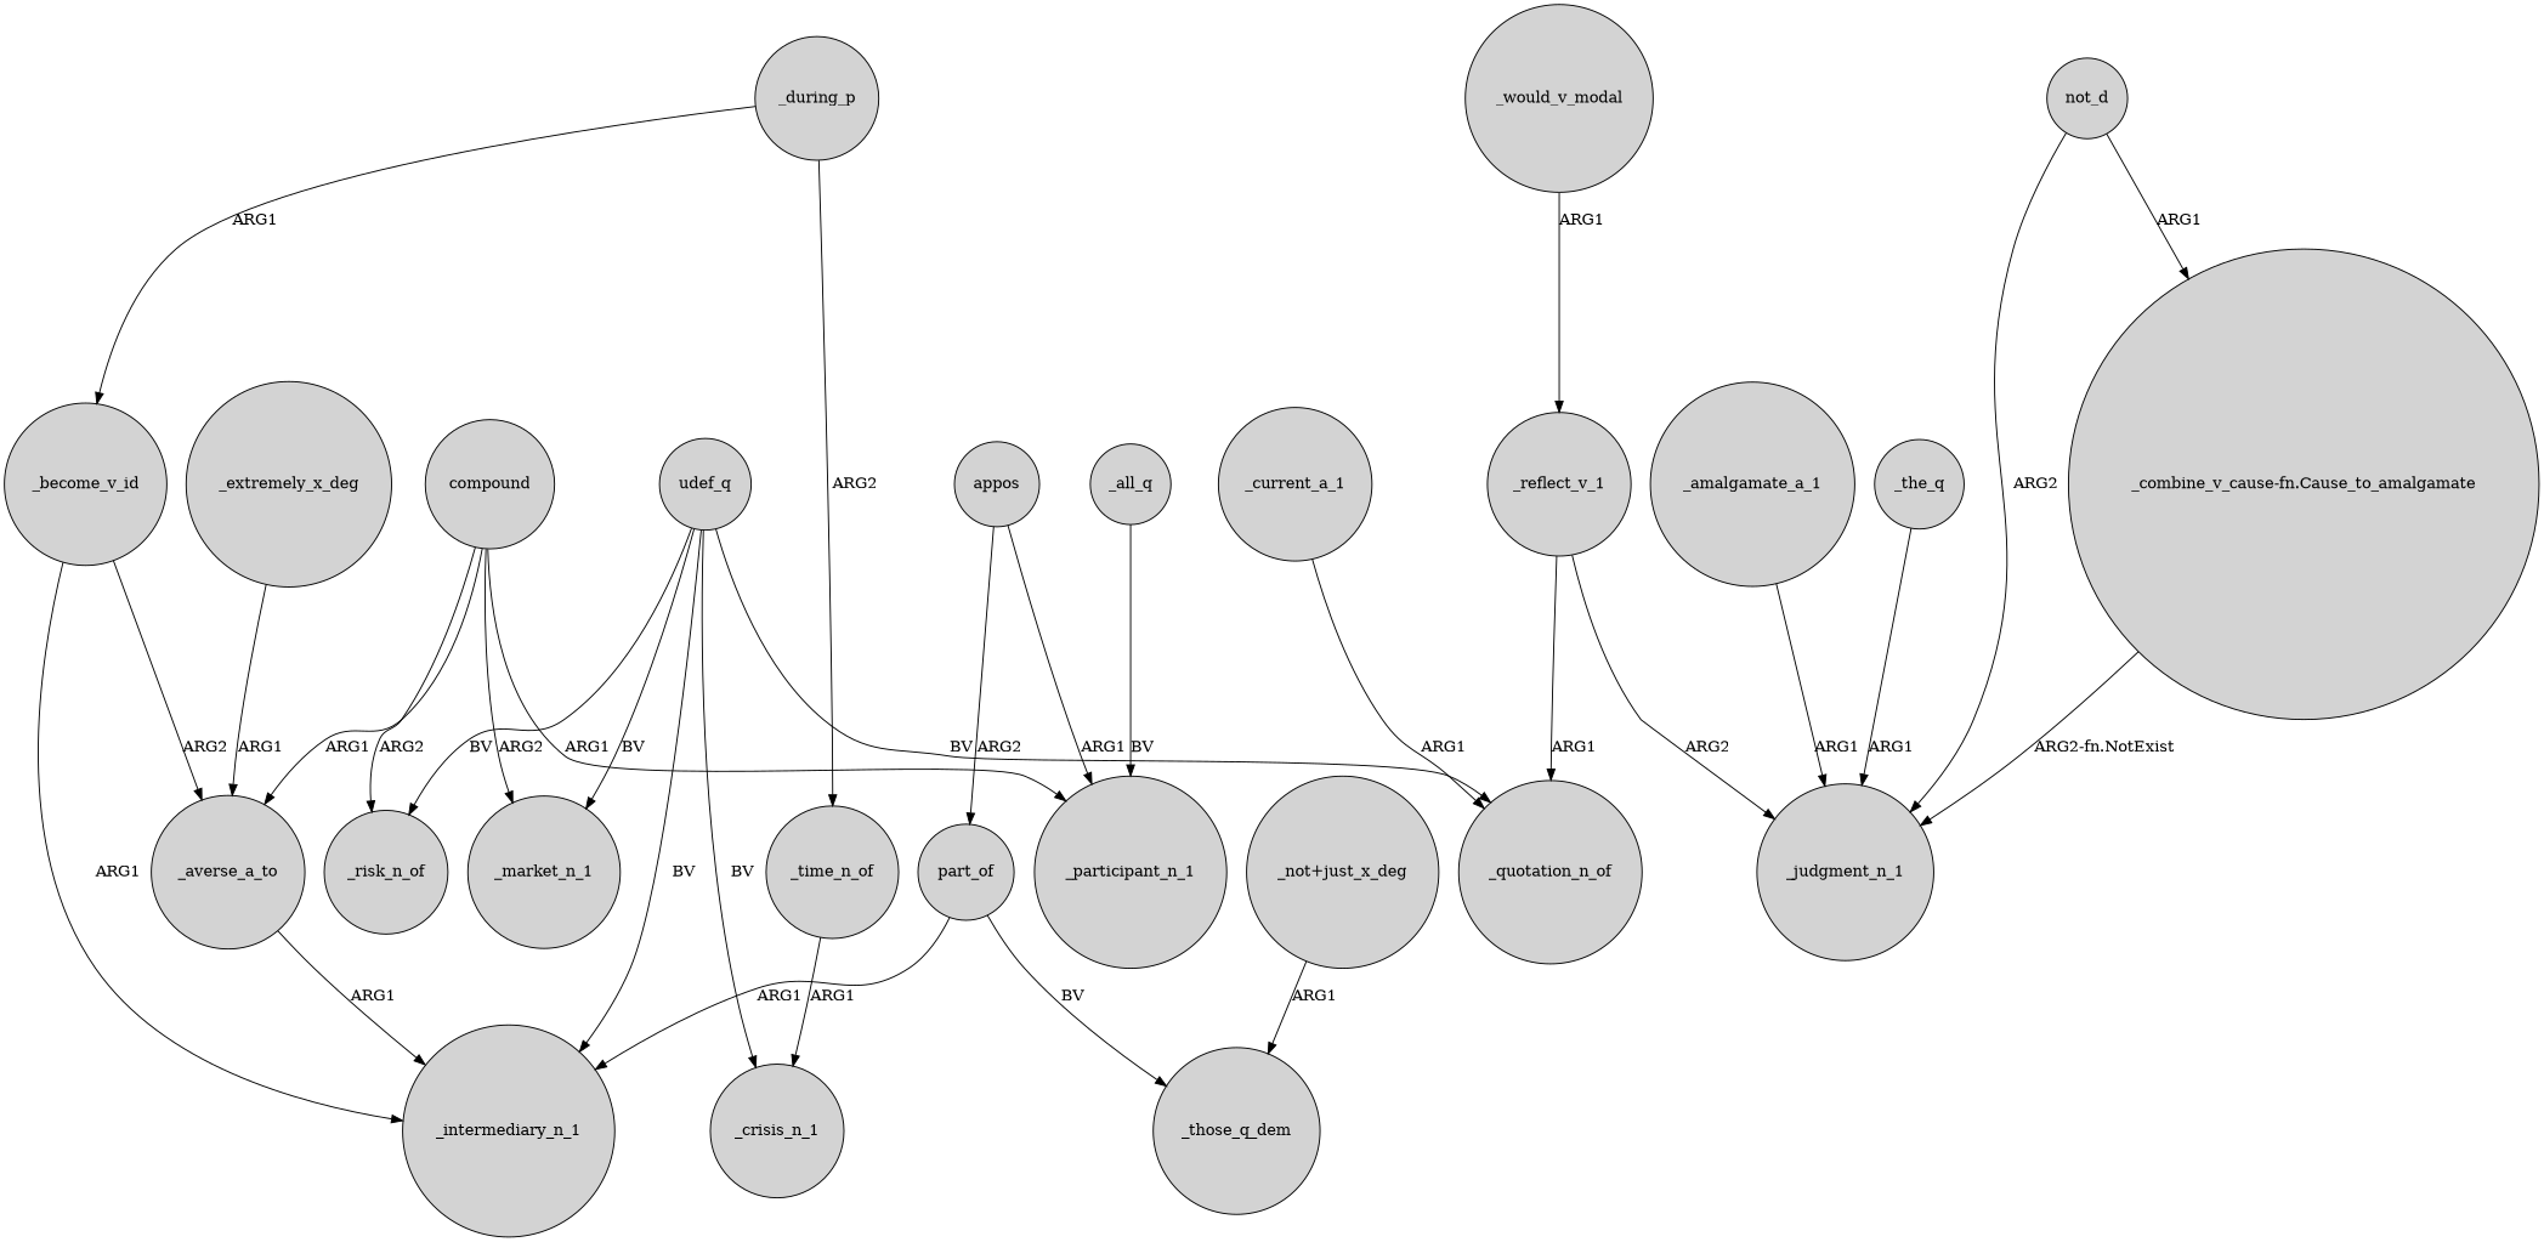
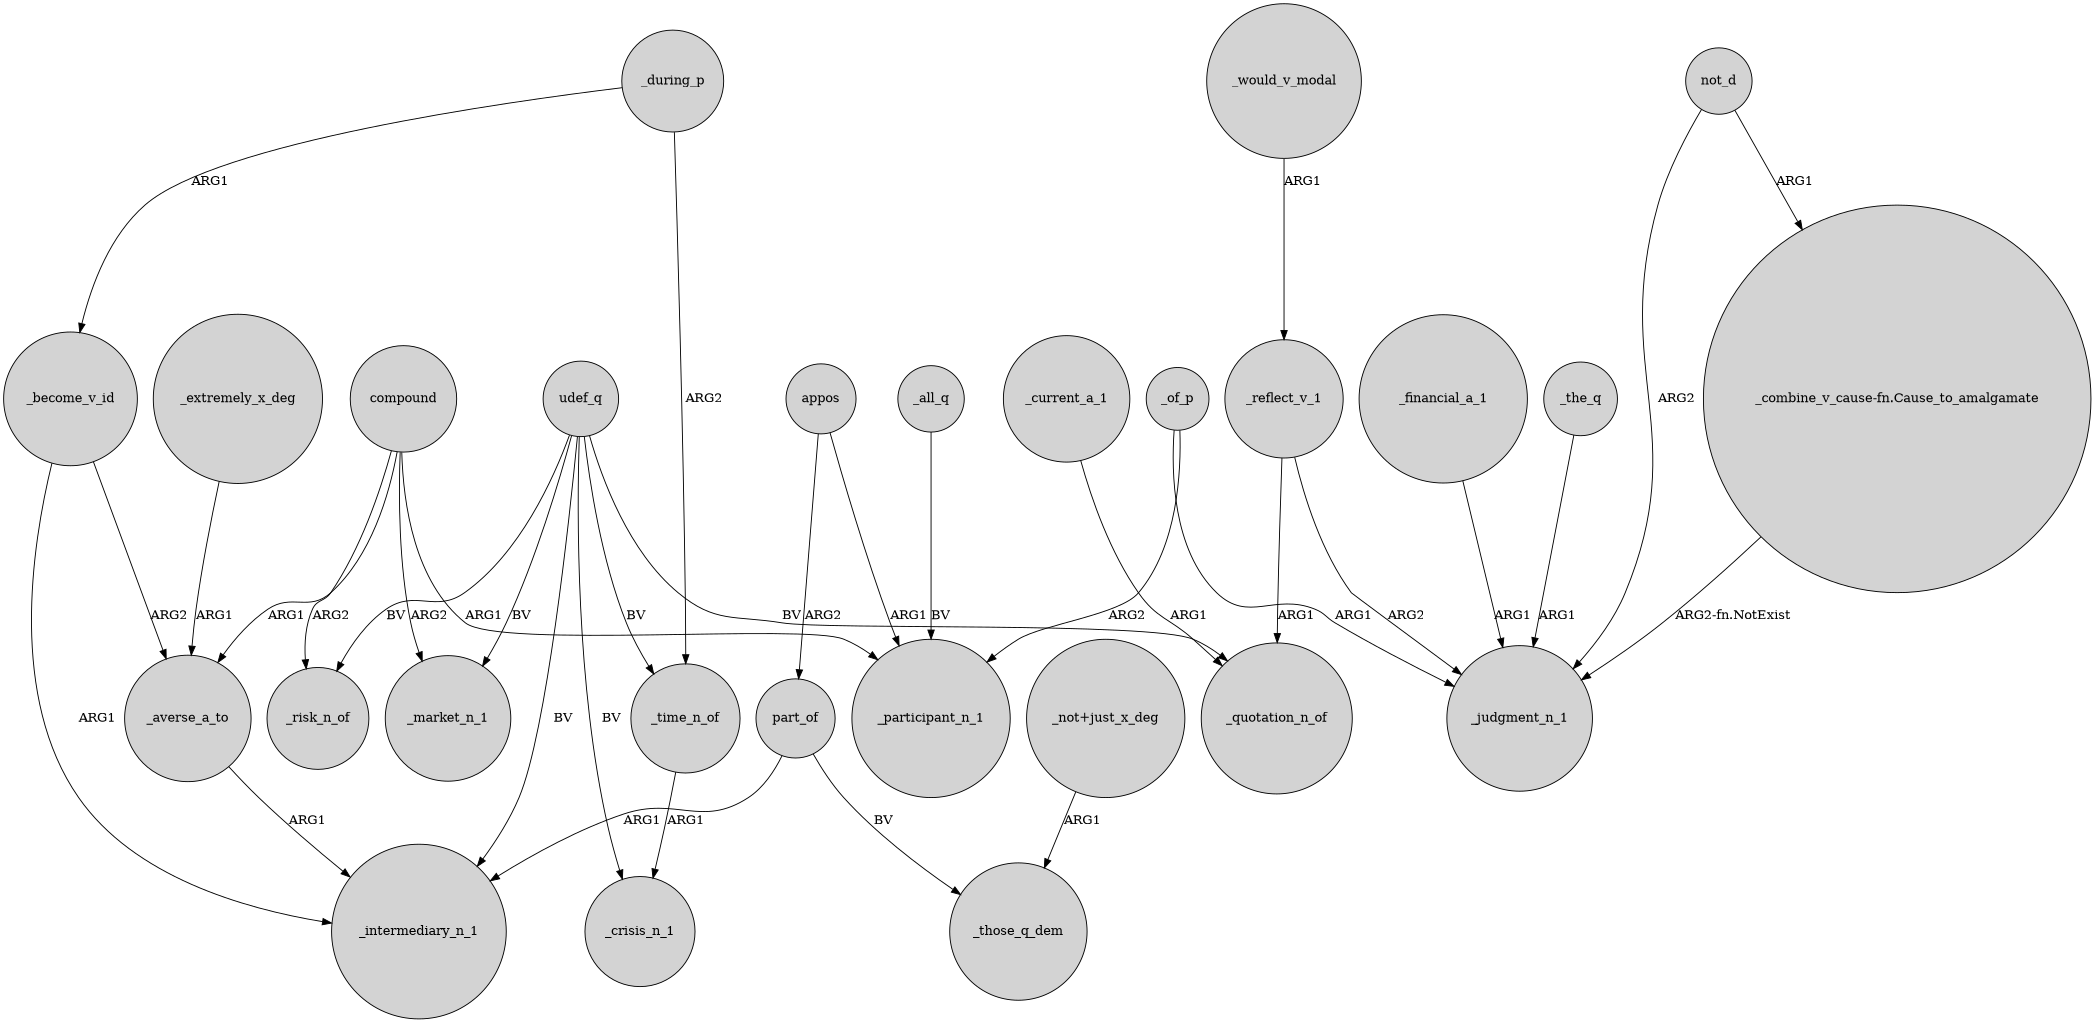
  digraph {
    node [shape=circle style=filled]
    compound
    _market_n_1
    _risk_n_of
    _averse_a_to
    _participant_n_1
    _intermediary_n_1
    udef_q
    _quotation_n_of
    _crisis_n_1
    _time_n_of
    _during_p
    _become_v_id
    n13 [label=not_d]
    "_combine_v_cause-fn.Cause_to_amalgamate"
    _judgment_n_1
    _current_a_1
    _extremely_x_deg
+   _of_p
    _the_q
    appos
    part_of
    _those_q_dem
    _reflect_v_1
    _all_q
    "_not+just_x_deg"
-   _financial_a_1 [label=_amalgamate_a_1]
+   _financial_a_1
    _would_v_modal
    compound -> _market_n_1 [label=ARG2]
    compound -> _risk_n_of [label=ARG2]
    compound -> _averse_a_to [label=ARG1]
    compound -> _participant_n_1 [label=ARG1]
    _averse_a_to -> _intermediary_n_1 [label=ARG1]
    udef_q -> _market_n_1 [label=BV]
    udef_q -> _risk_n_of [label=BV]
    udef_q -> _intermediary_n_1 [label=BV]
    udef_q -> _quotation_n_of [label=BV]
    udef_q -> _crisis_n_1 [label=BV]
+   udef_q -> _time_n_of [label=BV]
    _time_n_of -> _crisis_n_1 [label=ARG1]
    _during_p -> _time_n_of [label=ARG2]
    _during_p -> _become_v_id [label=ARG1]
    _become_v_id -> _averse_a_to [label=ARG2]
    _become_v_id -> _intermediary_n_1 [label=ARG1]
    n13 -> "_combine_v_cause-fn.Cause_to_amalgamate" [label=ARG1]
    n13 -> _judgment_n_1 [label=ARG2]
    "_combine_v_cause-fn.Cause_to_amalgamate" -> _judgment_n_1 [label="ARG2-fn.NotExist"]
    _current_a_1 -> _quotation_n_of [label=ARG1]
    _extremely_x_deg -> _averse_a_to [label=ARG1]
+   _of_p -> _participant_n_1 [label=ARG2]
+   _of_p -> _judgment_n_1 [label=ARG1]
    _the_q -> _judgment_n_1 [label=ARG1]
    appos -> _participant_n_1 [label=ARG1]
    appos -> part_of [label=ARG2]
    part_of -> _intermediary_n_1 [label=ARG1]
    part_of -> _those_q_dem [label=BV]
    _reflect_v_1 -> _quotation_n_of [label=ARG1]
    _reflect_v_1 -> _judgment_n_1 [label=ARG2]
    _all_q -> _participant_n_1 [label=BV]
    "_not+just_x_deg" -> _those_q_dem [label=ARG1]
    _financial_a_1 -> _judgment_n_1 [label=ARG1]
    _would_v_modal -> _reflect_v_1 [label=ARG1]
  }
